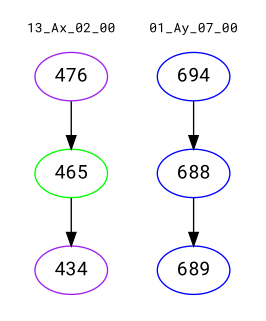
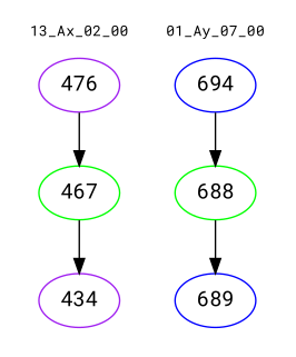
  digraph {
    fontname="Roboto Mono"
    node [color=purple fontname="Roboto Mono"]
    edge [color=black fontname="Roboto Mono"]
    n1 [label=476]
-   n2 [color=green label=465]
+   n2 [color=green label=467]
    n3 [label=434]
    n4 [color=blue label=694]
-   n5 [color=blue label=688]
+   n5 [color=green label=688]
    n6 [color=blue label=689]
    subgraph cluster_1 {
      color=white
      fontsize=10
      label="13_Ax_02_00"
      n1
      n2
      n3
    }
    subgraph cluster_2 {
      color=white
      fontsize=10
      label="01_Ay_07_00"
      n4
      n5
      n6
    }
    n1 -> n2
    n2 -> n3
    n4 -> n5
    n5 -> n6
  }
